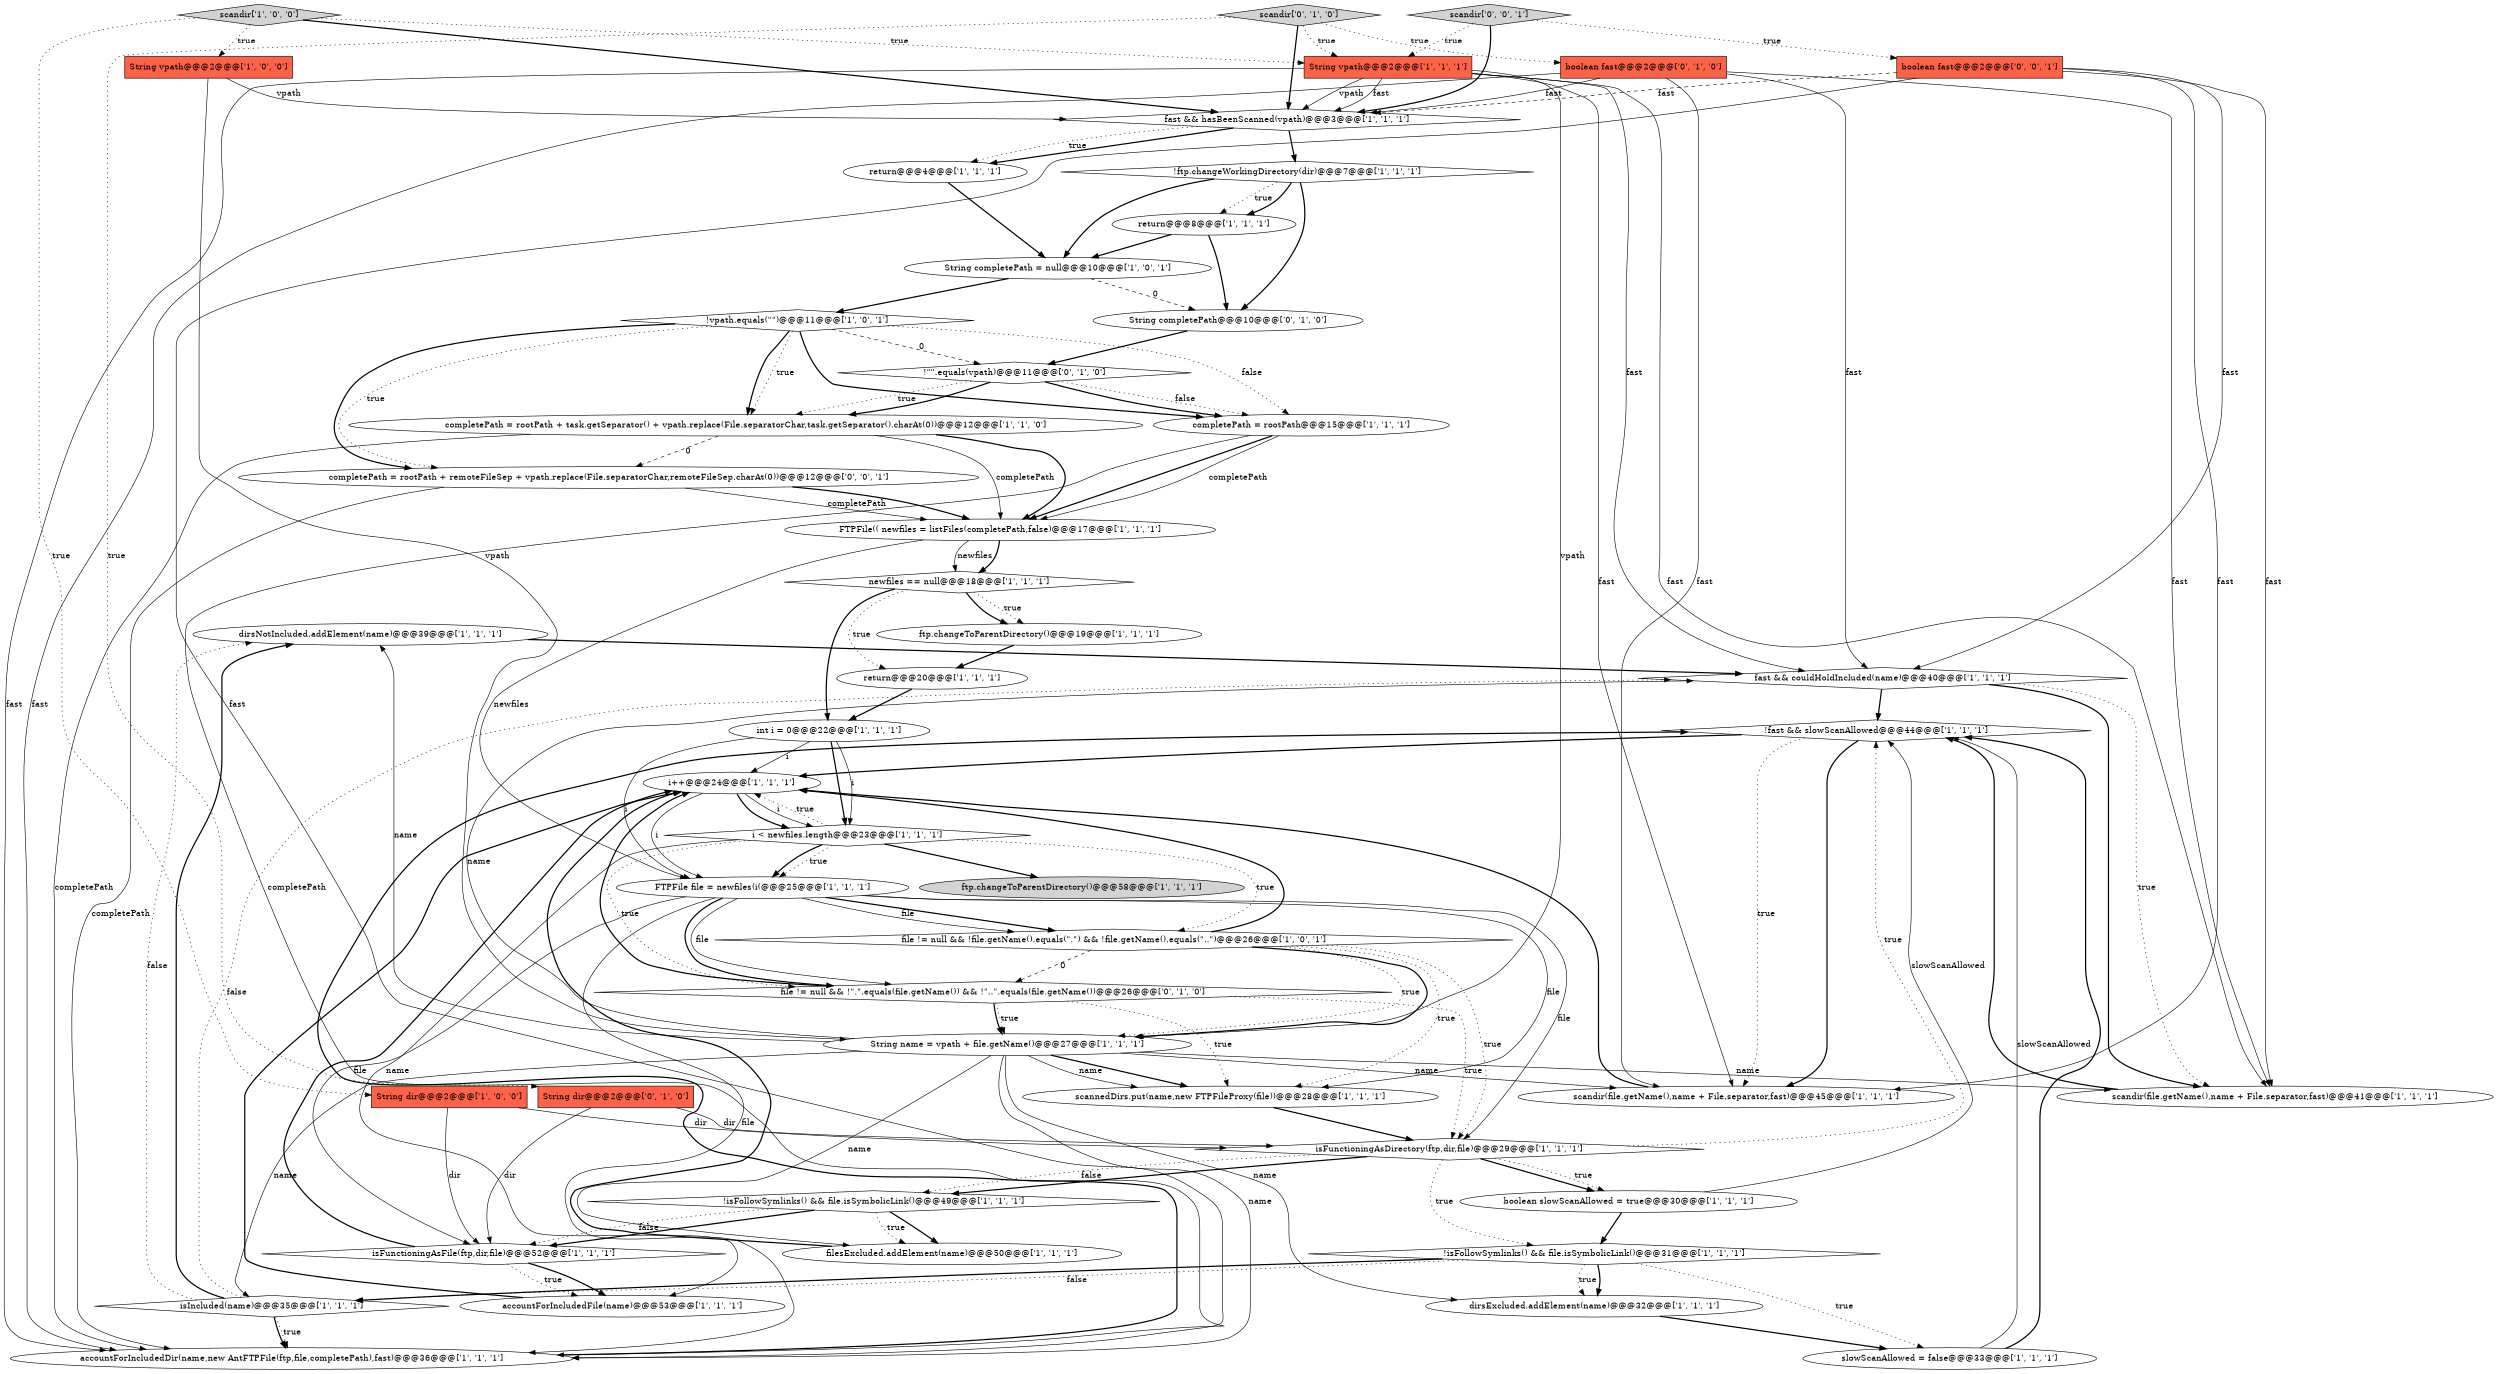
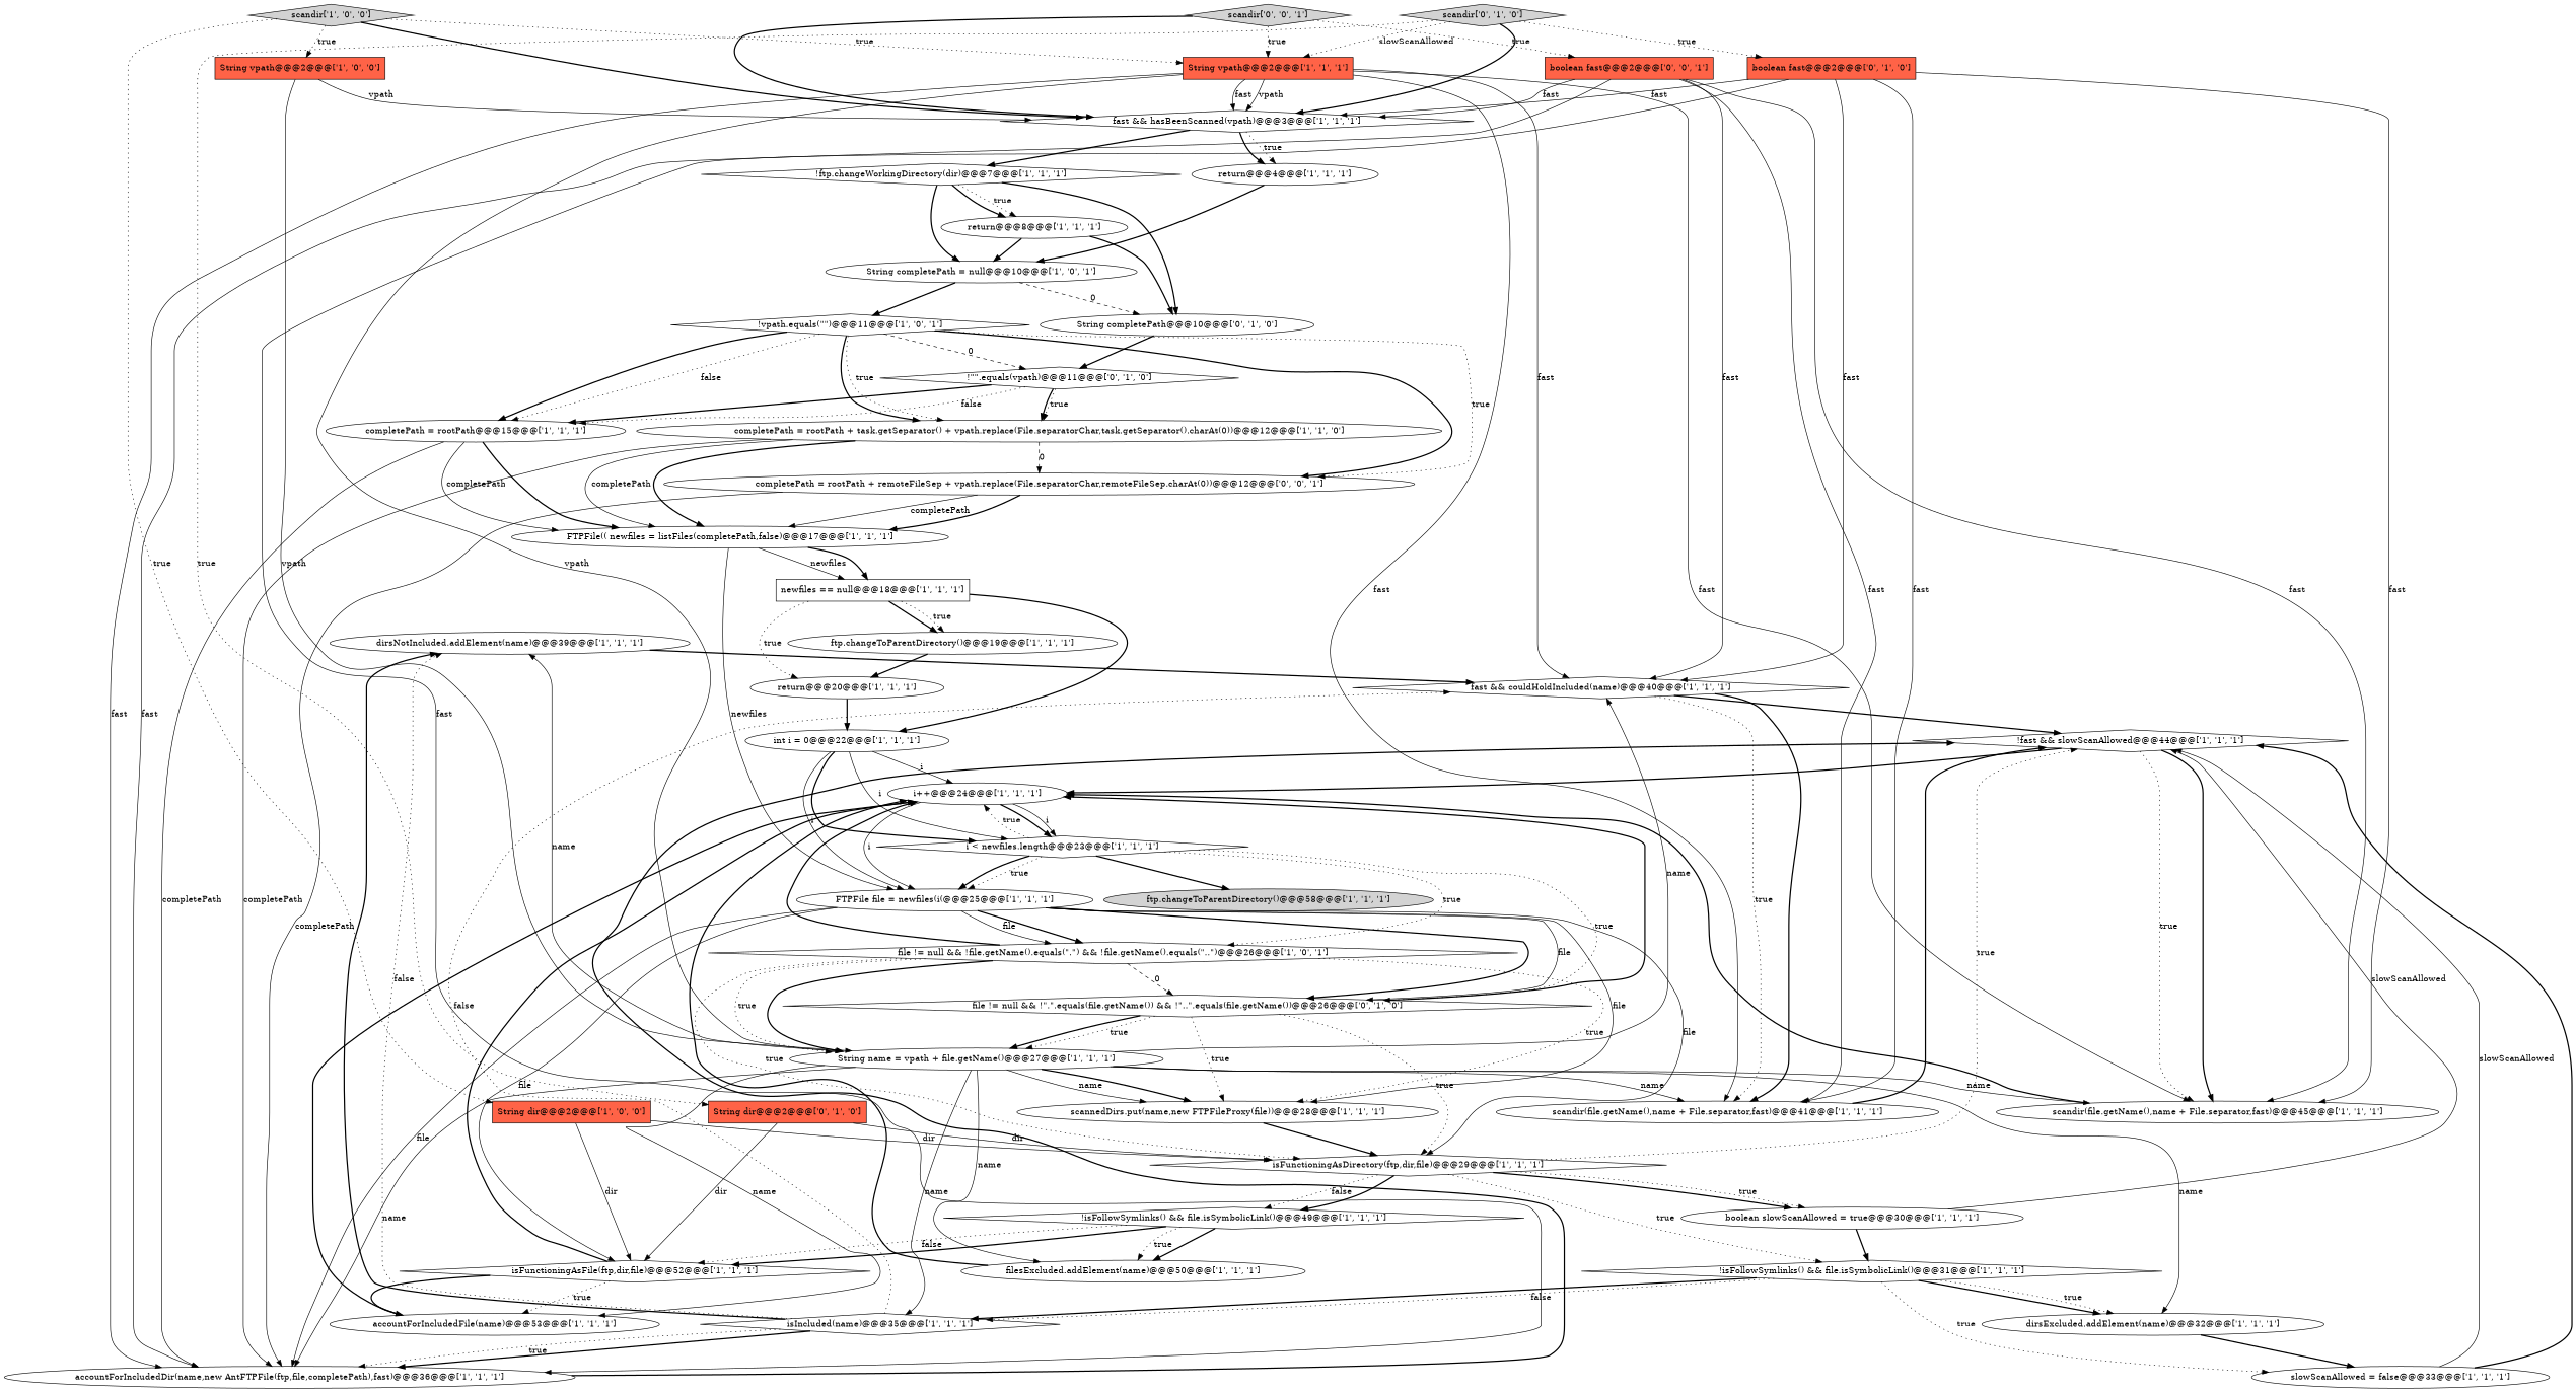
  digraph {
    node [fillcolor=white shape=ellipse style=filled]
    edge [style=bold]
    n1 [label="dirsNotIncluded.addElement(name)@@@39@@@['1', '1', '1']"]
    n2 [label="fast && couldHoldIncluded(name)@@@40@@@['1', '1', '1']" shape=diamond]
    n3 [label="!fast && slowScanAllowed@@@44@@@['1', '1', '1']" shape=diamond]
    n4 [label="scandir(file.getName(),name + File.separator,fast)@@@41@@@['1', '1', '1']"]
    n5 [label="i < newfiles.length@@@23@@@['1', '1', '1']" shape=diamond]
    n6 [fillcolor=lightgray label="ftp.changeToParentDirectory()@@@58@@@['1', '1', '1']"]
    n7 [label="file != null && !file.getName().equals(\".\") && !file.getName().equals(\"..\")@@@26@@@['1', '0', '1']" shape=diamond]
    n8 [label="i++@@@24@@@['1', '1', '1']"]
    n9 [label="file != null && !\".\".equals(file.getName()) && !\"..\".equals(file.getName())@@@26@@@['0', '1', '0']" shape=diamond]
    n10 [label="FTPFile file = newfiles(i(@@@25@@@['1', '1', '1']"]
    n11 [label="isFunctioningAsDirectory(ftp,dir,file)@@@29@@@['1', '1', '1']" shape=diamond]
    n12 [label="String name = vpath + file.getName()@@@27@@@['1', '1', '1']"]
    n13 [label="scannedDirs.put(name,new FTPFileProxy(file))@@@28@@@['1', '1', '1']"]
    n14 [label="isFunctioningAsFile(ftp,dir,file)@@@52@@@['1', '1', '1']" shape=diamond]
    n15 [label="accountForIncludedDir(name,new AntFTPFile(ftp,file,completePath),fast)@@@36@@@['1', '1', '1']"]
    n16 [label="accountForIncludedFile(name)@@@53@@@['1', '1', '1']"]
-   n17 [label="newfiles == null@@@18@@@['1', '1', '1']" shape=diamond]
+   n17 [label="newfiles == null@@@18@@@['1', '1', '1']" shape=box]
    n18 [label="int i = 0@@@22@@@['1', '1', '1']"]
    n19 [label="return@@@20@@@['1', '1', '1']"]
    n20 [label="ftp.changeToParentDirectory()@@@19@@@['1', '1', '1']"]
    n21 [label="return@@@8@@@['1', '1', '1']"]
    n22 [label="String completePath@@@10@@@['0', '1', '0']"]
    n23 [label="String completePath = null@@@10@@@['1', '0', '1']"]
    n24 [label="!\"\".equals(vpath)@@@11@@@['0', '1', '0']" shape=diamond]
    n25 [label="!vpath.equals(\"\")@@@11@@@['1', '0', '1']" shape=diamond]
    n26 [label="dirsExcluded.addElement(name)@@@32@@@['1', '1', '1']"]
    n27 [label="slowScanAllowed = false@@@33@@@['1', '1', '1']"]
    n28 [fillcolor=tomato label="String dir@@@2@@@['1', '0', '0']" shape=box]
    n29 [label="!isFollowSymlinks() && file.isSymbolicLink()@@@49@@@['1', '1', '1']" shape=diamond]
    n30 [label="!isFollowSymlinks() && file.isSymbolicLink()@@@31@@@['1', '1', '1']" shape=diamond]
    n31 [label="boolean slowScanAllowed = true@@@30@@@['1', '1', '1']"]
    n32 [label="completePath = rootPath + task.getSeparator() + vpath.replace(File.separatorChar,task.getSeparator().charAt(0))@@@12@@@['1', '1', '0']"]
    n33 [label="completePath = rootPath + remoteFileSep + vpath.replace(File.separatorChar,remoteFileSep.charAt(0))@@@12@@@['0', '0', '1']"]
    n34 [label="FTPFile(( newfiles = listFiles(completePath,false)@@@17@@@['1', '1', '1']"]
    n35 [label="completePath = rootPath@@@15@@@['1', '1', '1']"]
    n36 [label="scandir(file.getName(),name + File.separator,fast)@@@45@@@['1', '1', '1']"]
    n37 [fillcolor=tomato label="String vpath@@@2@@@['1', '0', '0']" shape=box]
    n38 [label="fast && hasBeenScanned(vpath)@@@3@@@['1', '1', '1']" shape=diamond]
    n39 [label="isIncluded(name)@@@35@@@['1', '1', '1']" shape=diamond]
    n40 [label="filesExcluded.addElement(name)@@@50@@@['1', '1', '1']"]
    n41 [label="return@@@4@@@['1', '1', '1']"]
    n42 [label="!ftp.changeWorkingDirectory(dir)@@@7@@@['1', '1', '1']" shape=diamond]
    n43 [fillcolor=lightgray label="scandir['0', '1', '0']" shape=diamond]
    n44 [fillcolor=tomato label="String vpath@@@2@@@['1', '1', '1']" shape=box]
    n45 [fillcolor=tomato label="boolean fast@@@2@@@['0', '1', '0']" shape=box]
    n46 [fillcolor=tomato label="String dir@@@2@@@['0', '1', '0']" shape=box]
    n47 [fillcolor=tomato label="boolean fast@@@2@@@['0', '0', '1']" shape=box]
    n48 [fillcolor=lightgray label="scandir['1', '0', '0']" shape=diamond]
    n49 [fillcolor=lightgray label="scandir['0', '0', '1']" shape=diamond]
    n1 -> n2
    n2 -> n3
    n2 -> n4
    n2 -> n4 [label=true style=dotted]
    n3 -> n8
    n3 -> n36
    n3 -> n36 [label=true style=dotted]
    n4 -> n3
    n5 -> n6
    n5 -> n7 [label=true style=dotted]
    n5 -> n8 [label=true style=dotted]
    n5 -> n9 [label=true style=dotted]
    n5 -> n10 [label=true style=dotted]
    n5 -> n10
    n7 -> n8
    n7 -> n9 [label=0 style=dashed]
    n7 -> n11 [label=true style=dotted]
    n7 -> n12 [label=true style=dotted]
    n7 -> n12
    n7 -> n13 [label=true style=dotted]
    n8 -> n5
    n8 -> n5 [label=i style=solid]
    n8 -> n10 [label=i style=solid]
    n9 -> n8
    n9 -> n11 [label=true style=dotted]
    n9 -> n12
    n9 -> n12 [label=true style=dotted]
    n9 -> n13 [label=true style=dotted]
    n10 -> n7
    n10 -> n7 [label=file style=solid]
    n10 -> n9 [label=file style=solid]
    n10 -> n9
    n10 -> n11 [label=file style=solid]
    n10 -> n13 [label=file style=solid]
    n10 -> n14 [label=file style=solid]
    n10 -> n15 [label=file style=solid]
    n11 -> n3 [label=true style=dotted]
    n11 -> n29 [label=false style=dotted]
    n11 -> n29
    n11 -> n30 [label=true style=dotted]
    n11 -> n31
    n11 -> n31 [label=true style=dotted]
    n12 -> n1 [label=name style=solid]
    n12 -> n2 [label=name style=solid]
    n12 -> n4 [label=name style=solid]
    n12 -> n13
    n12 -> n13 [label=name style=solid]
    n12 -> n15 [label=name style=solid]
-   n5 -> n16 [label=name style=solid]
+   n12 -> n16 [label=name style=solid]
    n12 -> n26 [label=name style=solid]
    n12 -> n36 [label=name style=solid]
    n12 -> n39 [label=name style=solid]
    n12 -> n40 [label=name style=solid]
    n13 -> n11
    n14 -> n8
    n14 -> n16
    n14 -> n16 [label=true style=dotted]
    n15 -> n3
    n16 -> n8
    n17 -> n18
    n17 -> n19 [label=true style=dotted]
    n17 -> n20
    n17 -> n20 [label=true style=dotted]
    n18 -> n5
    n18 -> n5 [label=i style=solid]
    n18 -> n8 [label=i style=solid]
    n18 -> n10 [label=i style=solid]
    n19 -> n18
    n20 -> n19
    n21 -> n22
    n21 -> n23
    n22 -> n24
    n23 -> n22 [label=0 style=dashed]
    n23 -> n25
    n24 -> n32 [label=true style=dotted]
    n24 -> n32
    n24 -> n35 [label=false style=dotted]
    n24 -> n35
    n25 -> n24 [label=0 style=dashed]
    n25 -> n32 [label=true style=dotted]
    n25 -> n32
    n25 -> n33 [label=true style=dotted]
    n25 -> n33
    n25 -> n35
    n25 -> n35 [label=false style=dotted]
    n26 -> n27
    n27 -> n3
    n27 -> n3 [label=slowScanAllowed style=solid]
    n28 -> n11 [label=dir style=solid]
    n28 -> n14 [label=dir style=solid]
    n29 -> n14
    n29 -> n14 [label=false style=dotted]
    n29 -> n40
    n29 -> n40 [label=true style=dotted]
    n30 -> n26
    n30 -> n26 [label=true style=dotted]
    n30 -> n27 [label=true style=dotted]
    n30 -> n39
    n30 -> n39 [label=false style=dotted]
    n31 -> n3 [label=slowScanAllowed style=solid]
    n31 -> n30
    n32 -> n15 [label=completePath style=solid]
    n32 -> n33 [label=0 style=dashed]
    n32 -> n34
    n32 -> n34 [label=completePath style=solid]
    n33 -> n15 [label=completePath style=solid]
    n33 -> n34 [label=completePath style=solid]
    n33 -> n34
    n34 -> n10 [label=newfiles style=solid]
    n34 -> n17 [label=newfiles style=solid]
    n34 -> n17
    n35 -> n15 [label=completePath style=solid]
    n35 -> n34
    n35 -> n34 [label=completePath style=solid]
    n36 -> n8
    n37 -> n12 [label=vpath style=solid]
    n37 -> n38 [label=vpath style=solid]
    n38 -> n41
    n38 -> n41 [label=true style=dotted]
    n38 -> n42
    n39 -> n1
    n39 -> n1 [label=false style=dotted]
    n39 -> n2 [label=false style=dotted]
    n39 -> n15
    n39 -> n15 [label=true style=dotted]
    n40 -> n8
    n41 -> n23
    n42 -> n21 [label=true style=dotted]
    n42 -> n21
    n42 -> n22
    n42 -> n23
    n43 -> n38
-   n43 -> n44 [label=true style=dotted]
+   n43 -> n44 [label=slowScanAllowed style=dotted]
    n43 -> n45 [label=true style=dotted]
    n43 -> n46 [label=true style=dotted]
    n44 -> n2 [label=fast style=solid]
    n44 -> n4 [label=fast style=solid]
    n44 -> n12 [label=vpath style=solid]
    n44 -> n15 [label=fast style=solid]
    n44 -> n36 [label=fast style=solid]
    n44 -> n38 [label=vpath style=solid]
    n44 -> n38 [label=fast style=solid]
    n45 -> n2 [label=fast style=solid]
    n45 -> n4 [label=fast style=solid]
    n45 -> n15 [label=fast style=solid]
    n45 -> n36 [label=fast style=solid]
    n45 -> n38 [label=fast style=solid]
    n46 -> n11 [label=dir style=solid]
    n46 -> n14 [label=dir style=solid]
    n47 -> n2 [label=fast style=solid]
    n47 -> n4 [label=fast style=solid]
    n47 -> n15 [label=fast style=solid]
    n47 -> n36 [label=fast style=solid]
-   n47 -> n38 [label=fast style=dashed]
+   n47 -> n38 [label=fast style=solid]
    n48 -> n28 [label=true style=dotted]
    n48 -> n37 [label=true style=dotted]
    n48 -> n38
    n48 -> n44 [label=true style=dotted]
    n49 -> n38
    n49 -> n44 [label=true style=dotted]
    n49 -> n47 [label=true style=dotted]
  }
